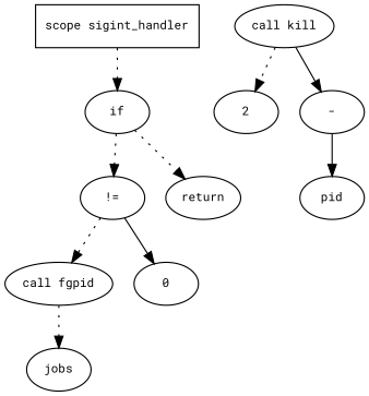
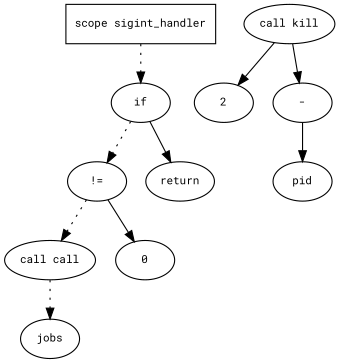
  digraph {
    fontname="Roboto Mono"
    fontsize=10
    node [fontname="Roboto Mono" fontsize=10 shape=ellipse]
    edge [fontname="Roboto Mono" fontsize=10 style=dotted]
    n1 [label="scope sigint_handler" shape=box]
    n2 [label=if]
    n3 [label="!="]
    n4 [label=return]
-   n5 [label="call fgpid"]
+   n5 [label="call call"]
    n6 [label=0]
    n7 [label="call kill"]
    n8 [label=2]
    n9 [label="-"]
    n10 [label=jobs]
    n11 [label=pid]
    n1 -> n2
    n2 -> n3
-   n2 -> n4
+   n2 -> n4 [style=solid]
    n3 -> n5
    n3 -> n6 [style=""]
    n5 -> n10
-   n7 -> n8
+   n7 -> n8 [style=""]
    n7 -> n9 [style=""]
    n9 -> n11 [style=""]
  }
